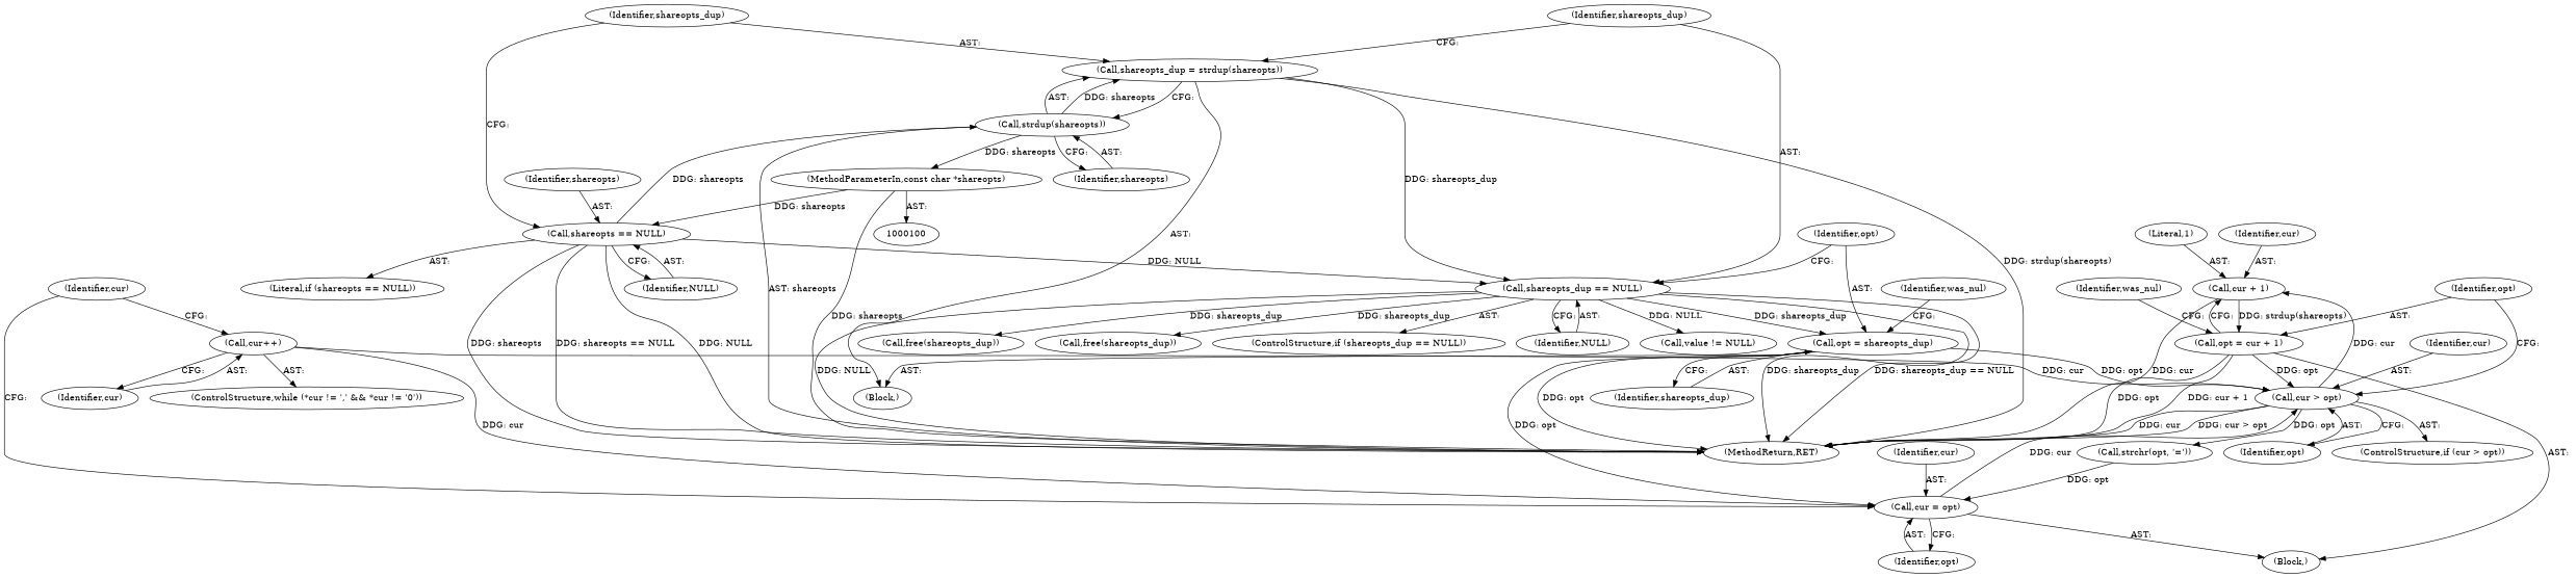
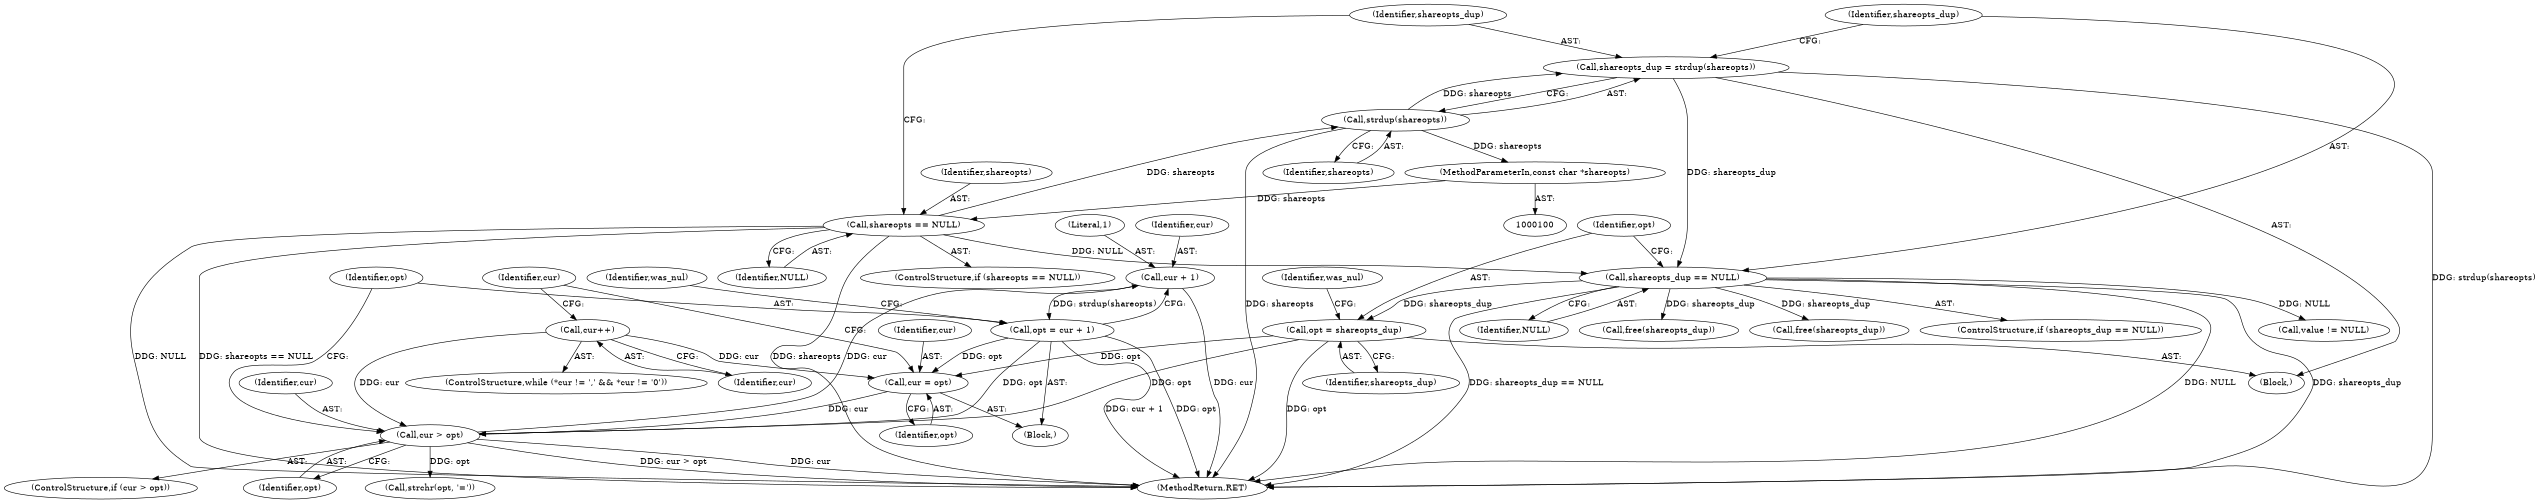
  digraph {
    n1 [label="(Call,cur + 1)"]
    n2 [label="(Call,opt = cur + 1)"]
    n3 [label="(MethodReturn,RET)"]
    n4 [label="(Call,cur > opt)"]
    n5 [label="(Call,cur = opt)"]
    n6 [label="(Block,)"]
    n7 [label="(Literal,1)"]
    n8 [label="(Call,strchr(opt, '='))"]
    n9 [label="(ControlStructure,if (cur > opt))"]
    n10 [label="(Identifier,opt)"]
    n11 [label="(Call,cur++)"]
    n12 [label="(Identifier,cur)"]
    n13 [label="(ControlStructure,while (*cur != ',' && *cur != '\0'))"]
    n14 [label="(Identifier,opt)"]
    n15 [label="(Call,opt = shareopts_dup)"]
    n16 [label="(Identifier,shareopts_dup)"]
    n17 [label="(Block,)"]
    n18 [label="(Call,shareopts_dup == NULL)"]
    n19 [label="(Call,value != NULL)"]
    n20 [label="(Identifier,NULL)"]
    n21 [label="(Call,free(shareopts_dup))"]
    n22 [label="(Call,free(shareopts_dup))"]
    n23 [label="(ControlStructure,if (shareopts_dup == NULL))"]
    n24 [label="(Call,shareopts_dup = strdup(shareopts))"]
    n25 [label="(Call,strdup(shareopts))"]
    n26 [label="(Identifier,shareopts)"]
    n27 [label="(MethodParameterIn,const char *shareopts)"]
    n28 [label="(Call,shareopts == NULL)"]
-   n29 [label="(Literal,if (shareopts == NULL))"]
+   n29 [label="(ControlStructure,if (shareopts == NULL))"]
    n30 [label="(Identifier,NULL)"]
    1000100
    n32 [label="(Identifier,was_nul)"]
    n33 [label="(Identifier,shareopts_dup)"]
    n34 [label="(Identifier,shareopts)"]
    n35 [label="(Identifier,shareopts_dup)"]
    n36 [label="(Identifier,cur)"]
    n37 [label="(Identifier,was_nul)"]
    n38 [label="(Identifier,opt)"]
    n39 [label="(Identifier,opt)"]
    n40 [label="(Identifier,cur)"]
    n41 [label="(Identifier,cur)"]
    n42 [label="(Identifier,cur)"]
    n1 -> n2 [label="DDG: strdup(shareopts)"]
    n1 -> n3 [label="DDG: cur"]
    n2 -> n1 [label="CFG: "]
    n2 -> n3 [label="DDG: cur + 1"]
    n2 -> n3 [label="DDG: opt"]
    n2 -> n4 [label="DDG: opt"]
-   n8 -> n5 [label="DDG: opt"]
+   n2 -> n5 [label="DDG: opt"]
    n2 -> n6 [label="AST: "]
    n4 -> n1 [label="DDG: cur"]
    n4 -> n3 [label="DDG: cur > opt"]
    n4 -> n3 [label="DDG: cur"]
    n4 -> n8 [label="DDG: opt"]
    n4 -> n9 [label="AST: "]
    n4 -> n10 [label="CFG: "]
    n5 -> n4 [label="DDG: cur"]
    n5 -> n6 [label="AST: "]
    n5 -> n14 [label="CFG: "]
    n7 -> n1 [label="AST: "]
    n10 -> n4 [label="AST: "]
    n11 -> n4 [label="DDG: cur"]
    n11 -> n5 [label="DDG: cur"]
    n11 -> n12 [label="CFG: "]
    n11 -> n13 [label="AST: "]
    n12 -> n11 [label="AST: "]
    n14 -> n5 [label="AST: "]
    n15 -> n3 [label="DDG: opt"]
    n15 -> n4 [label="DDG: opt"]
    n15 -> n5 [label="DDG: opt"]
    n15 -> n16 [label="CFG: "]
    n15 -> n17 [label="AST: "]
    n16 -> n15 [label="AST: "]
    n18 -> n3 [label="DDG: shareopts_dup"]
    n18 -> n3 [label="DDG: shareopts_dup == NULL"]
    n18 -> n3 [label="DDG: NULL"]
    n18 -> n15 [label="DDG: shareopts_dup"]
    n18 -> n19 [label="DDG: NULL"]
    n18 -> n20 [label="CFG: "]
    n18 -> n21 [label="DDG: shareopts_dup"]
    n18 -> n22 [label="DDG: shareopts_dup"]
    n18 -> n23 [label="AST: "]
    n20 -> n18 [label="AST: "]
    n24 -> n3 [label="DDG: strdup(shareopts)"]
    n24 -> n17 [label="AST: "]
    n24 -> n18 [label="DDG: shareopts_dup"]
    n24 -> n25 [label="CFG: "]
-   n25 -> n3 [label="AST: shareopts"]
+   n25 -> n3 [label="DDG: shareopts"]
    n25 -> n24 [label="AST: "]
    n25 -> n24 [label="DDG: shareopts"]
    n25 -> n26 [label="CFG: "]
    n25 -> n27 [label="DDG: shareopts"]
    n26 -> n25 [label="AST: "]
-   n27 -> n3 [label="DDG: shareopts"]
    n27 -> n28 [label="DDG: shareopts"]
    n27 -> 1000100 [label="AST: "]
    n28 -> n3 [label="DDG: NULL"]
    n28 -> n3 [label="DDG: shareopts == NULL"]
    n28 -> n3 [label="DDG: shareopts"]
    n28 -> n18 [label="DDG: NULL"]
    n28 -> n25 [label="DDG: shareopts"]
    n28 -> n29 [label="AST: "]
    n28 -> n30 [label="CFG: "]
    n30 -> n28 [label="AST: "]
    n32 -> n2 [label="CFG: "]
    n33 -> n24 [label="AST: "]
    n33 -> n28 [label="CFG: "]
    n34 -> n28 [label="AST: "]
    n35 -> n18 [label="AST: "]
    n35 -> n24 [label="CFG: "]
    n36 -> n5 [label="AST: "]
    n37 -> n15 [label="CFG: "]
    n38 -> n2 [label="AST: "]
    n38 -> n4 [label="CFG: "]
    n39 -> n15 [label="AST: "]
    n39 -> n18 [label="CFG: "]
    n40 -> n4 [label="AST: "]
    n41 -> n1 [label="AST: "]
    n42 -> n5 [label="CFG: "]
    n42 -> n11 [label="CFG: "]
  }
